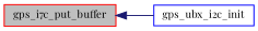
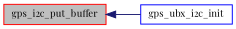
  digraph {
    rankdir=LR
    fontname="Playfair Display"
    node [fontname="Playfair Display" fontsize=10 shape=record style=filled]
-   n1 [color=red fillcolor=grey75 fontcolor=black height=0.2 label=gps_i7c_put_buffer width=0.4]
+   n1 [color=red fillcolor=grey75 fontcolor=black height=0.2 label=gps_i2c_put_buffer width=0.4]
    n2 [color=blue fillcolor=white height=0.2 label=gps_ubx_i2c_init width=0.4]
    n1 -> n2 [color=midnightblue dir=back fontname="Playfair Display" fontsize=10 labelfontname=FreeSans labelfontsize=10 style=solid]
  }
